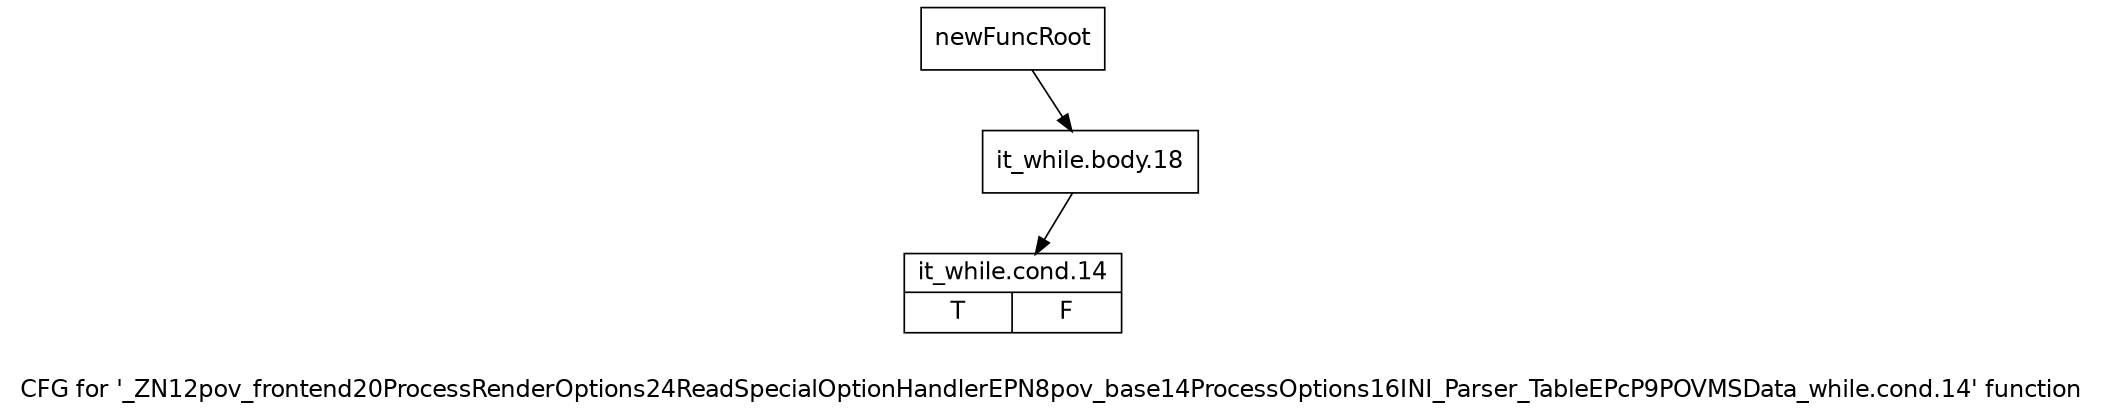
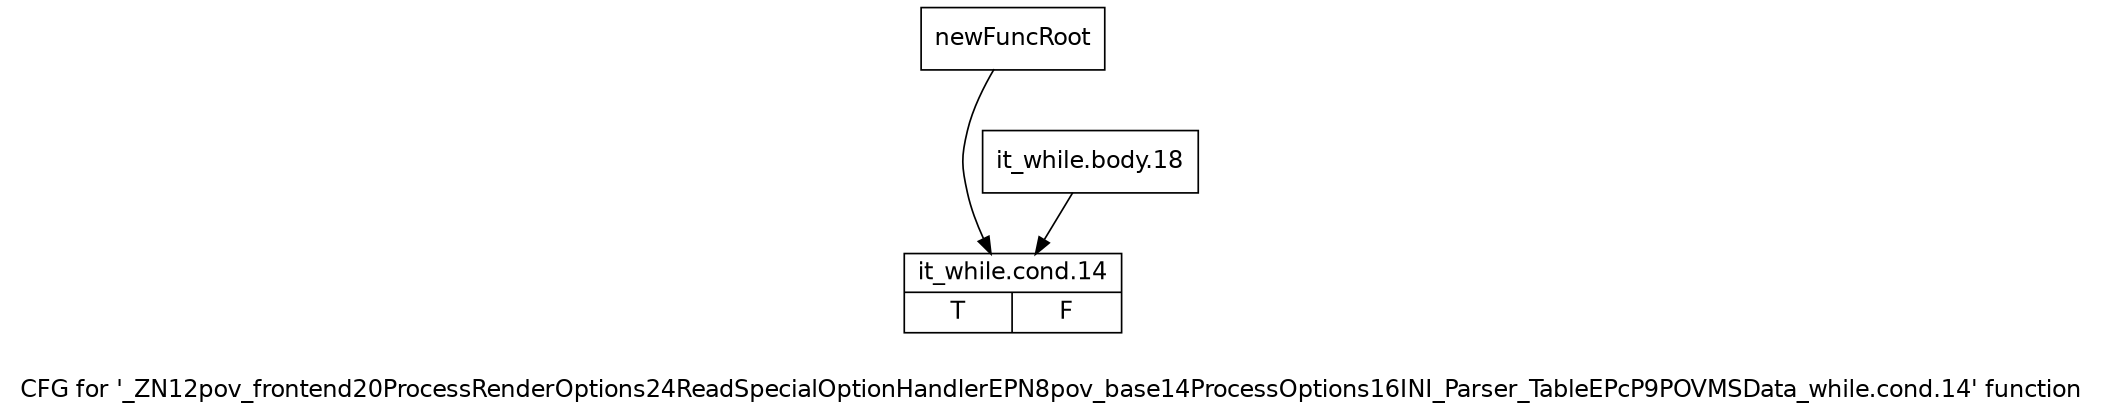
  digraph {
    fontname="DejaVu Sans"
    label="CFG for '_ZN12pov_frontend20ProcessRenderOptions24ReadSpecialOptionHandlerEPN8pov_base14ProcessOptions16INI_Parser_TableEPcP9POVMSData_while.cond.14' function"
    node [fontname="DejaVu Sans" shape=record]
    edge [fontname="DejaVu Sans"]
    n1 [label="{newFuncRoot}"]
    n2 [label="{it_while.cond.14|{<s0>T|<s1>F}}"]
    n3 [label="{it_while.body.18}"]
-   n1 -> n3
+   n1 -> n2
    n3 -> n2
  }
